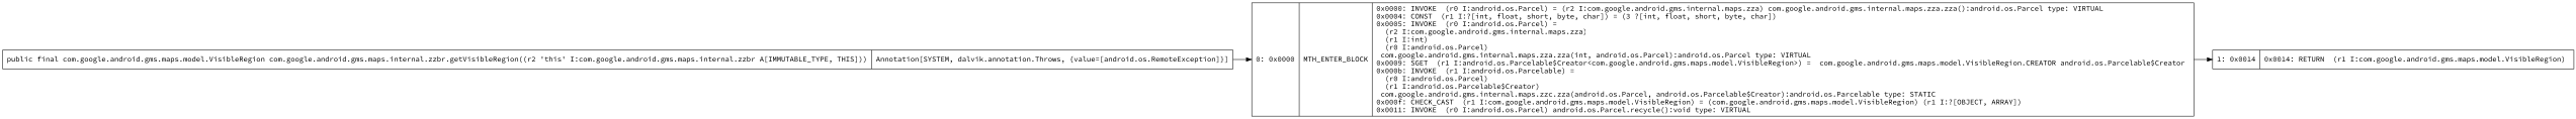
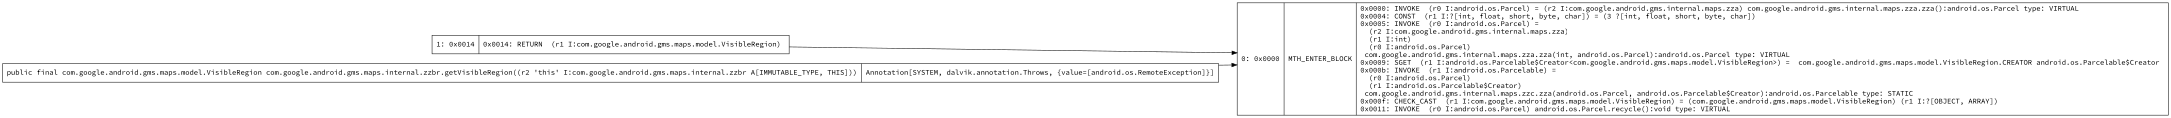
  digraph {
    rankdir=LR
    fontname="Source Code Pro"
    node [shape=record fontname="Source Code Pro"]
    edge [fontname="Source Code Pro"]
    n1 [label="{0\:\ 0x0000|MTH_ENTER_BLOCK\l|0x0000: INVOKE  (r0 I:android.os.Parcel) = (r2 I:com.google.android.gms.internal.maps.zza) com.google.android.gms.internal.maps.zza.zza():android.os.Parcel type: VIRTUAL \l0x0004: CONST  (r1 I:?[int, float, short, byte, char]) = (3 ?[int, float, short, byte, char]) \l0x0005: INVOKE  (r0 I:android.os.Parcel) = \l  (r2 I:com.google.android.gms.internal.maps.zza)\l  (r1 I:int)\l  (r0 I:android.os.Parcel)\l com.google.android.gms.internal.maps.zza.zza(int, android.os.Parcel):android.os.Parcel type: VIRTUAL \l0x0009: SGET  (r1 I:android.os.Parcelable$Creator\<com.google.android.gms.maps.model.VisibleRegion\>) =  com.google.android.gms.maps.model.VisibleRegion.CREATOR android.os.Parcelable$Creator \l0x000b: INVOKE  (r1 I:android.os.Parcelable) = \l  (r0 I:android.os.Parcel)\l  (r1 I:android.os.Parcelable$Creator)\l com.google.android.gms.internal.maps.zzc.zza(android.os.Parcel, android.os.Parcelable$Creator):android.os.Parcelable type: STATIC \l0x000f: CHECK_CAST  (r1 I:com.google.android.gms.maps.model.VisibleRegion) = (com.google.android.gms.maps.model.VisibleRegion) (r1 I:?[OBJECT, ARRAY]) \l0x0011: INVOKE  (r0 I:android.os.Parcel) android.os.Parcel.recycle():void type: VIRTUAL \l}"]
    n2 [label="{1\:\ 0x0014|0x0014: RETURN  (r1 I:com.google.android.gms.maps.model.VisibleRegion) \l}"]
    n3 [label="{public final com.google.android.gms.maps.model.VisibleRegion com.google.android.gms.maps.internal.zzbr.getVisibleRegion((r2 'this' I:com.google.android.gms.maps.internal.zzbr A[IMMUTABLE_TYPE, THIS]))  | Annotation[SYSTEM, dalvik.annotation.Throws, \{value=[android.os.RemoteException]\}]\l}"]
-   n1 -> n2
+   n2 -> n1
    n3 -> n1
  }
